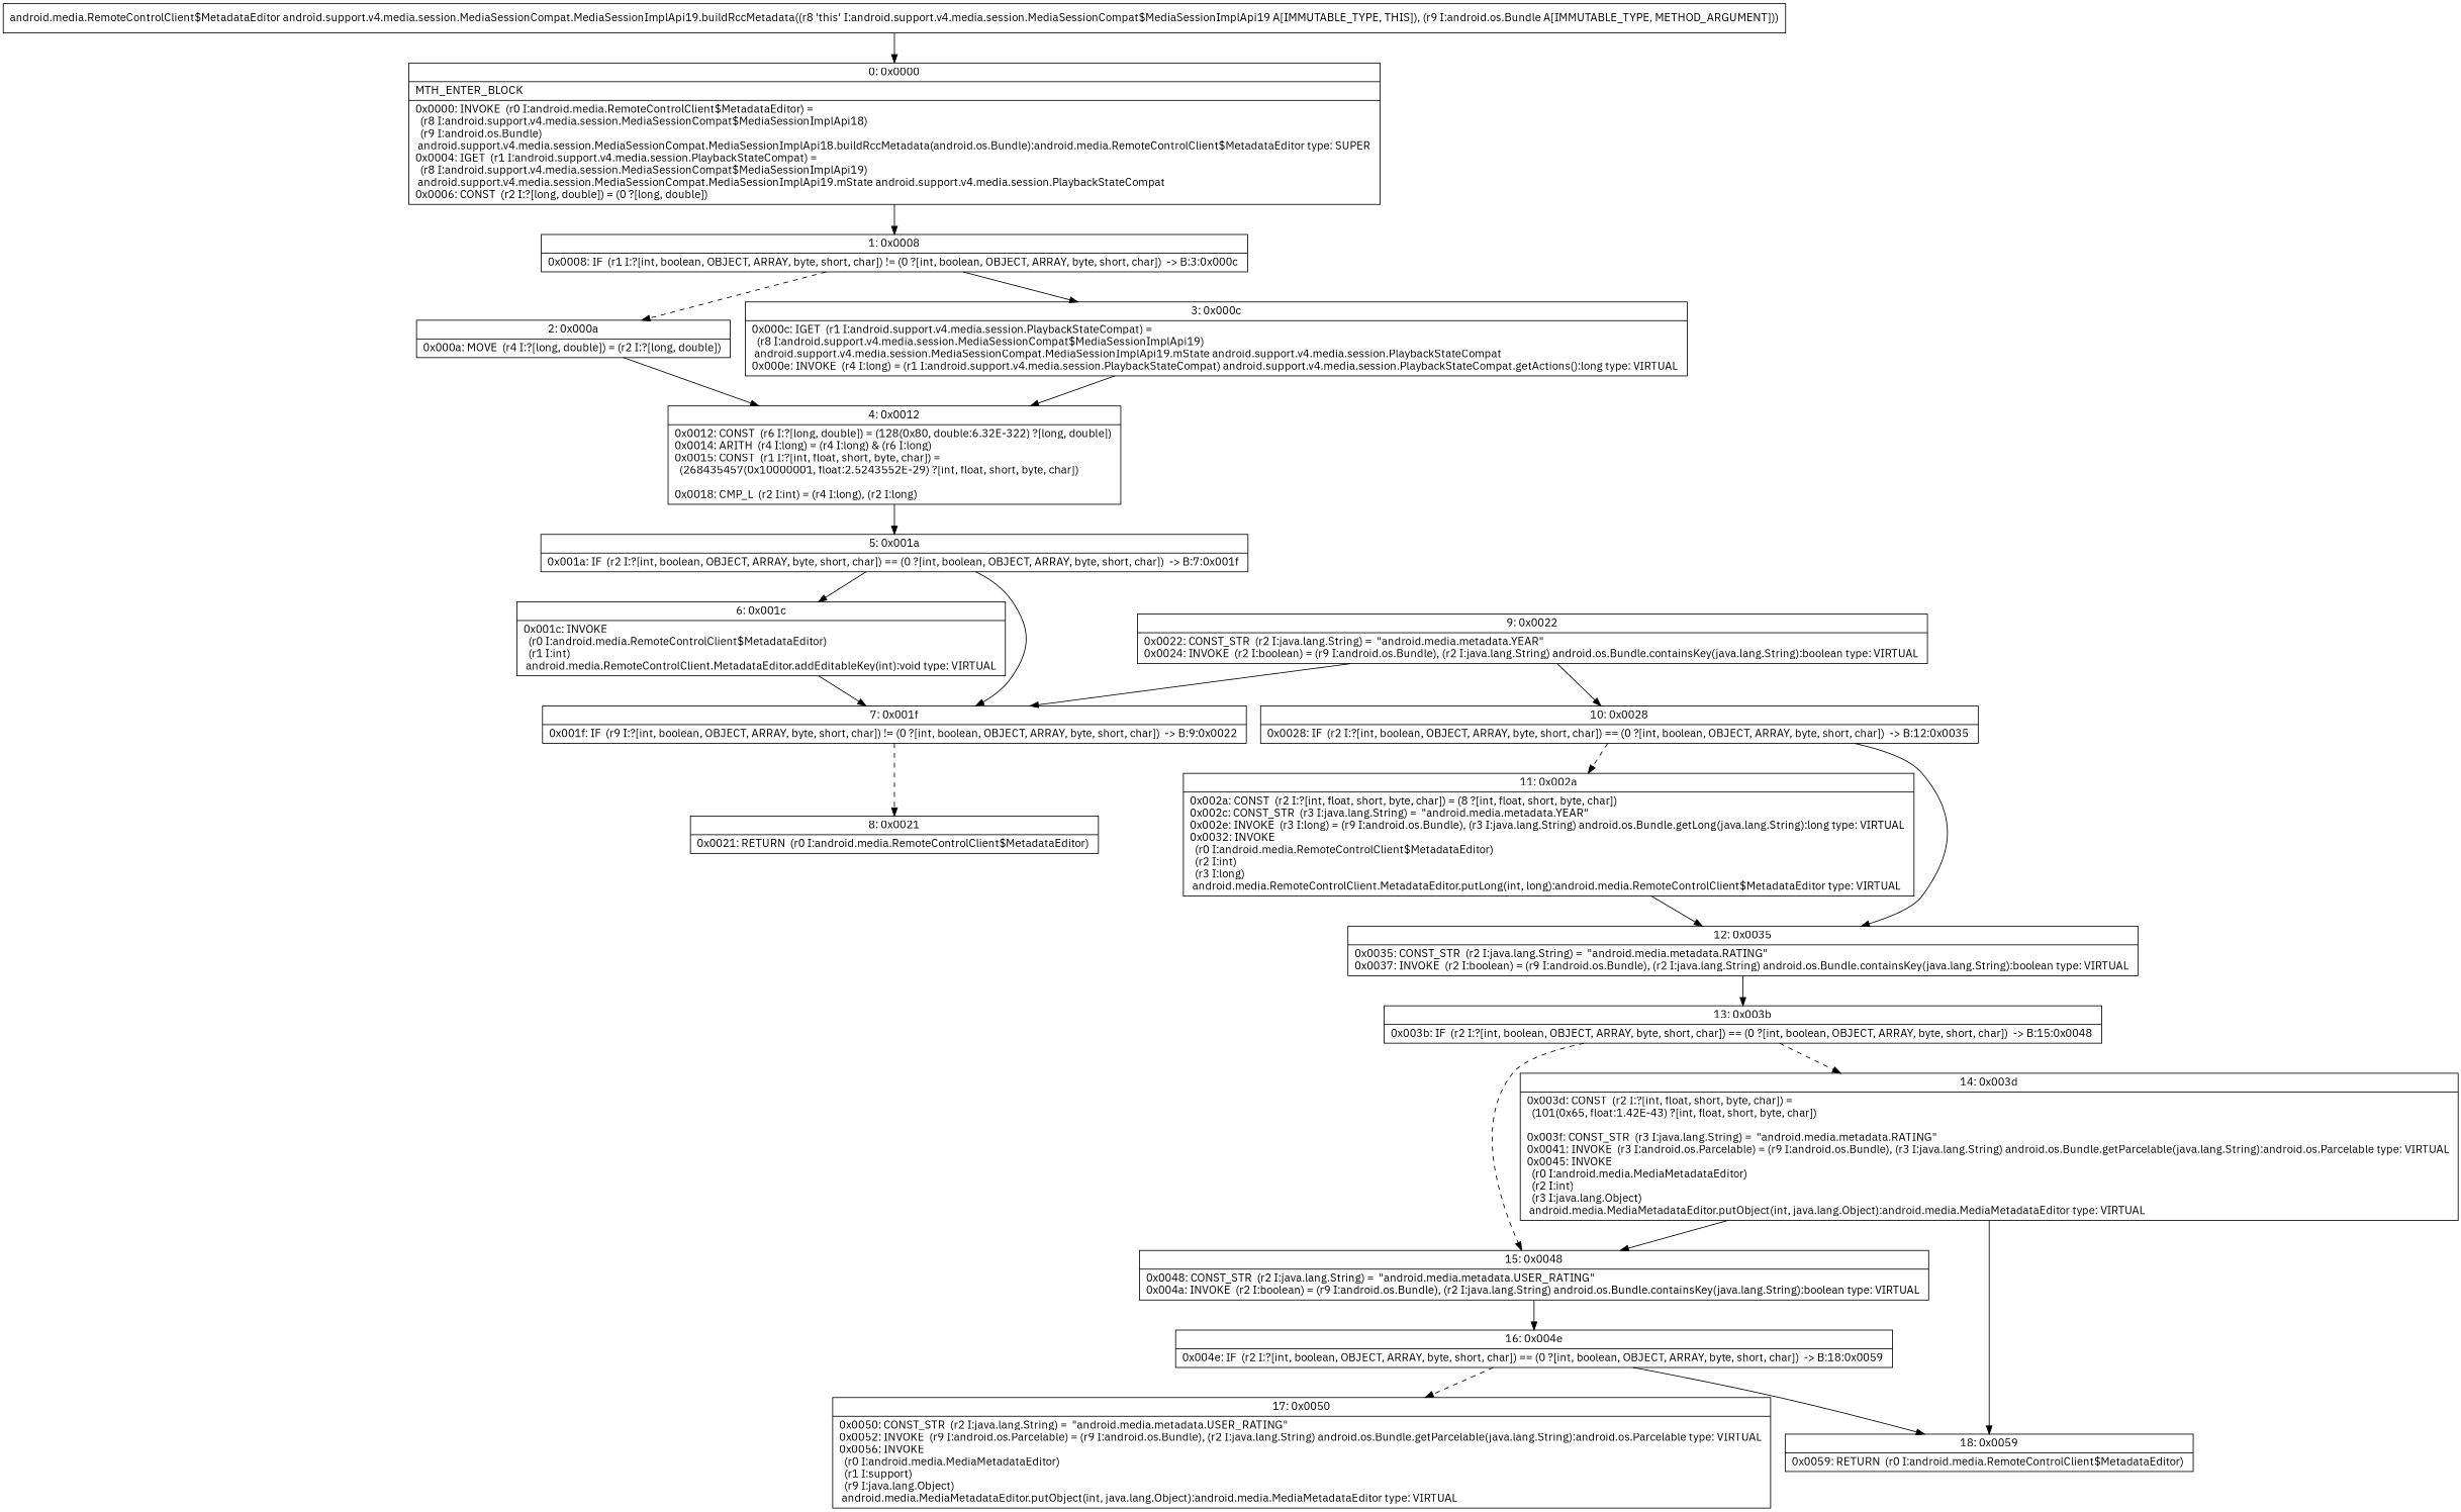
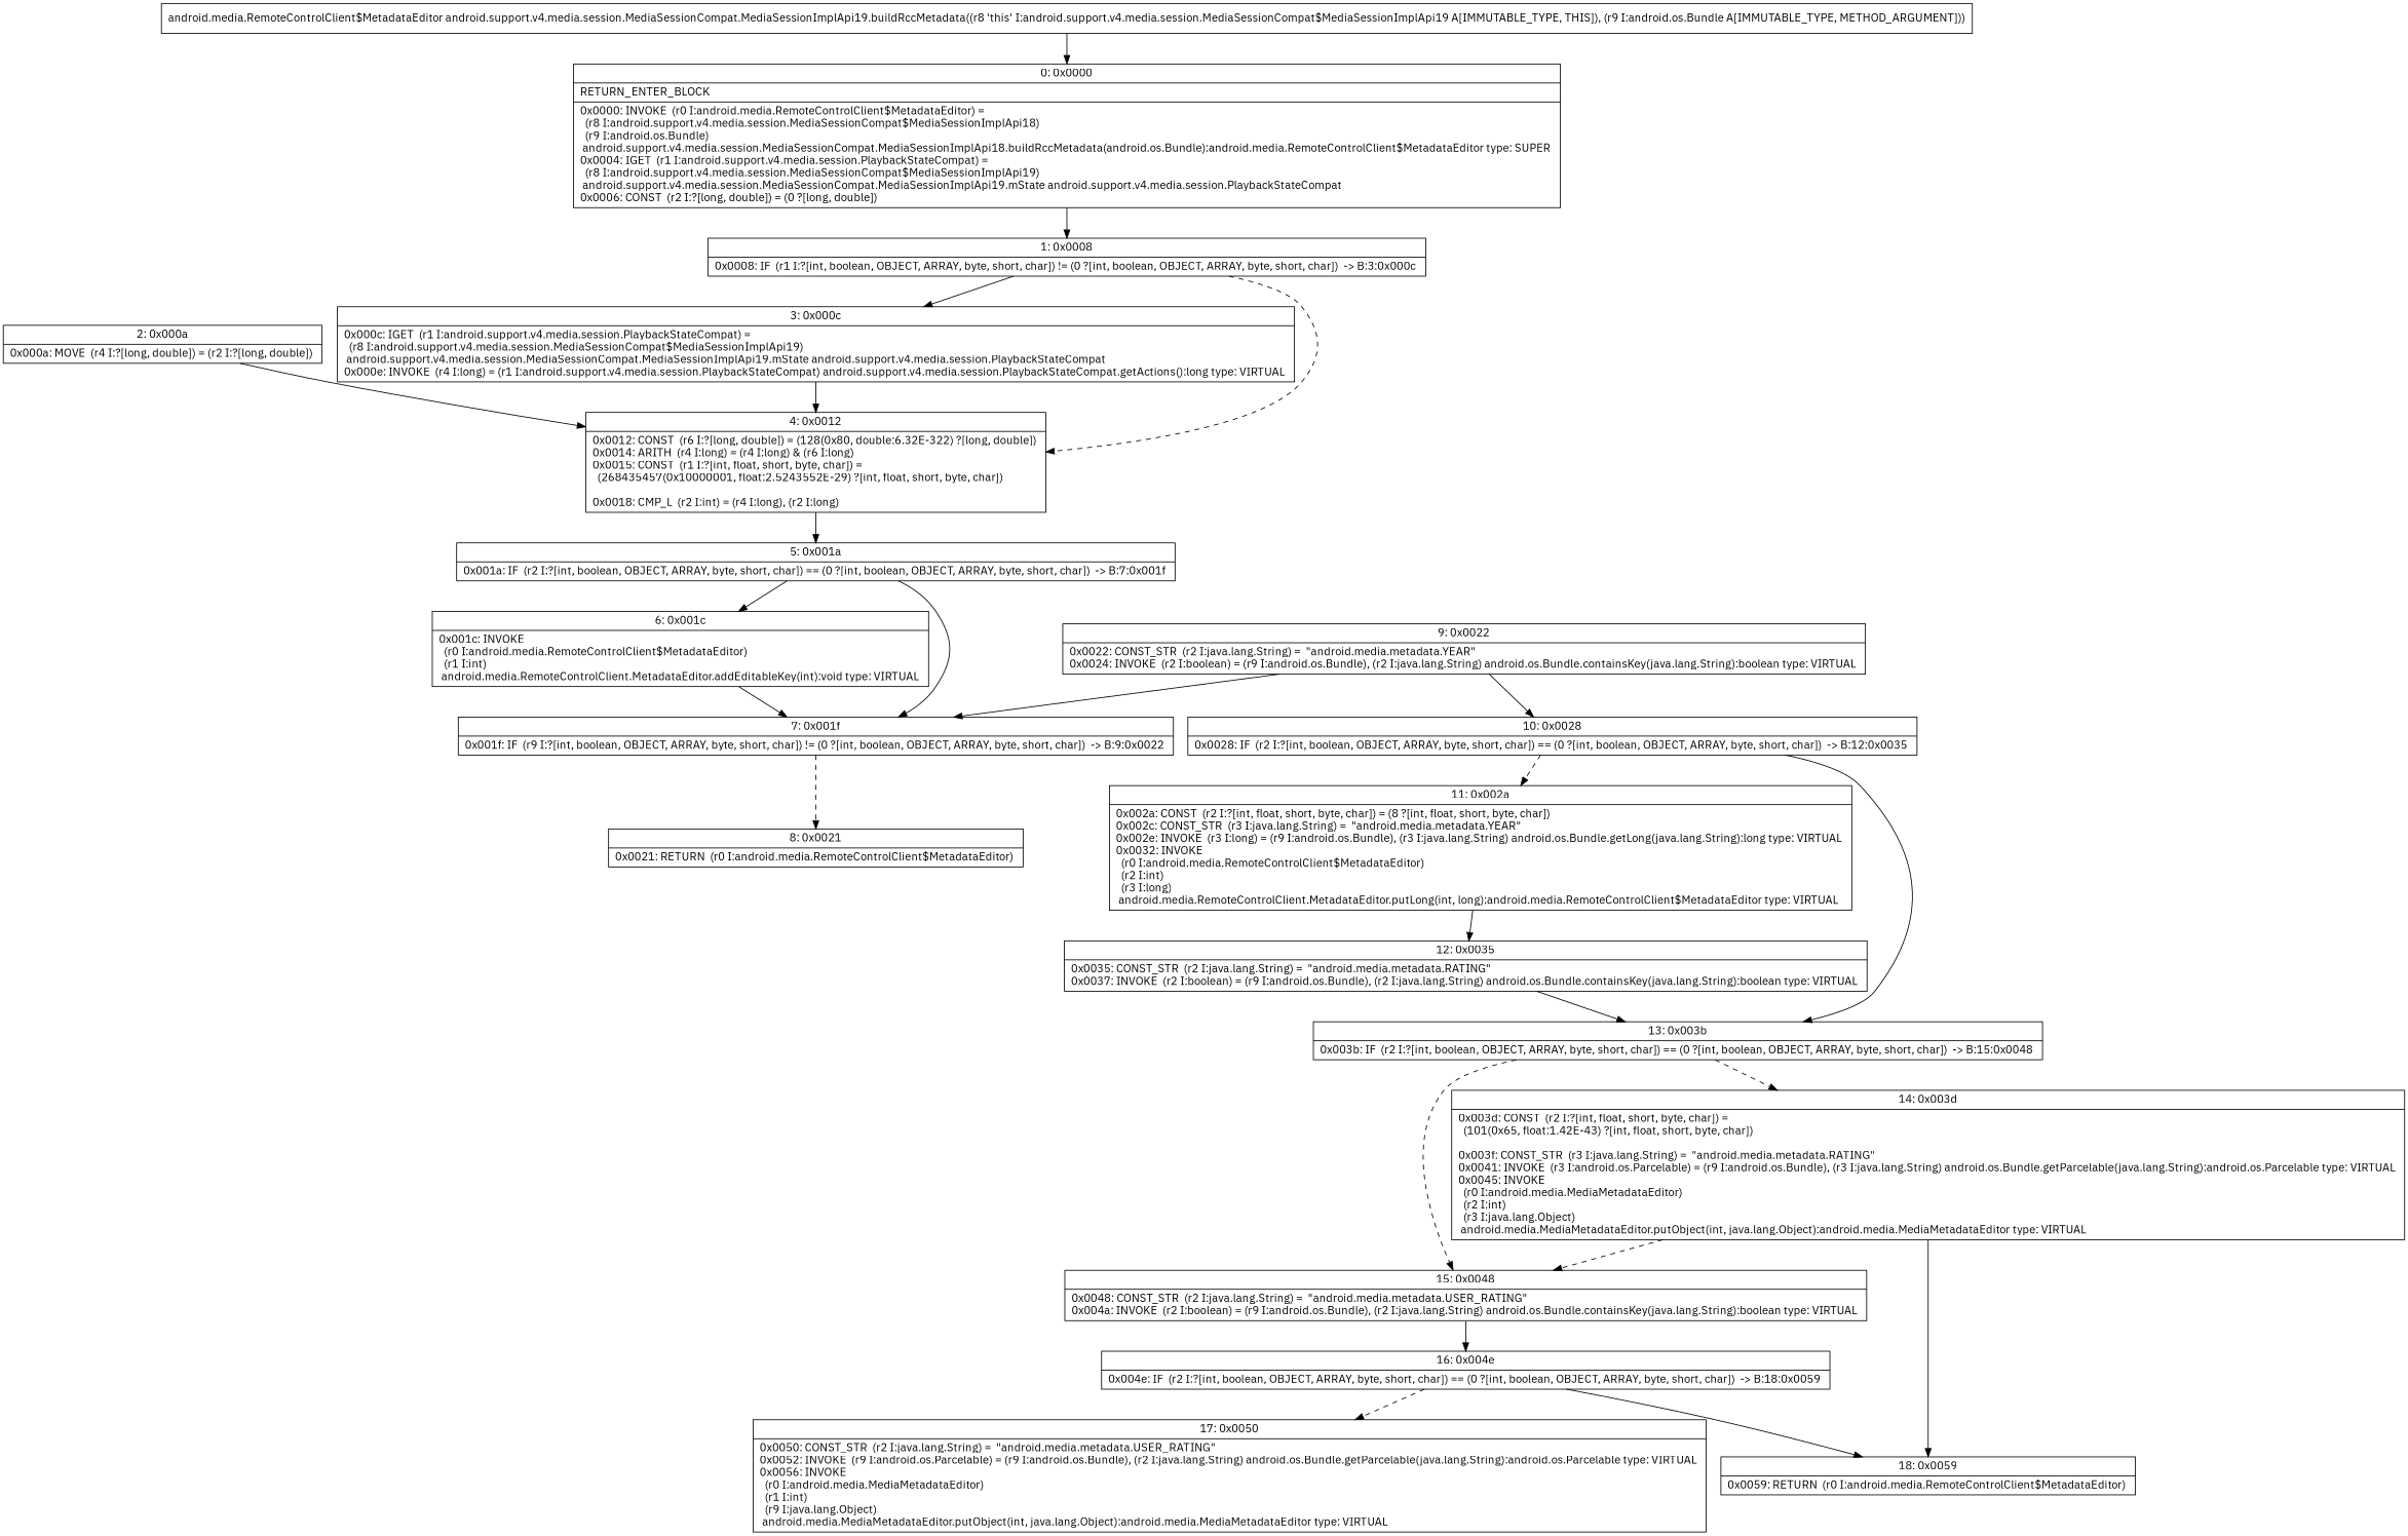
  digraph {
    fontname="IBM Plex Sans"
    node [fontname="IBM Plex Sans" shape=record]
    edge [fontname="IBM Plex Sans"]
-   n1 [label="{0\:\ 0x0000|MTH_ENTER_BLOCK\l|0x0000: INVOKE  (r0 I:android.media.RemoteControlClient$MetadataEditor) = \l  (r8 I:android.support.v4.media.session.MediaSessionCompat$MediaSessionImplApi18)\l  (r9 I:android.os.Bundle)\l android.support.v4.media.session.MediaSessionCompat.MediaSessionImplApi18.buildRccMetadata(android.os.Bundle):android.media.RemoteControlClient$MetadataEditor type: SUPER \l0x0004: IGET  (r1 I:android.support.v4.media.session.PlaybackStateCompat) = \l  (r8 I:android.support.v4.media.session.MediaSessionCompat$MediaSessionImplApi19)\l android.support.v4.media.session.MediaSessionCompat.MediaSessionImplApi19.mState android.support.v4.media.session.PlaybackStateCompat \l0x0006: CONST  (r2 I:?[long, double]) = (0 ?[long, double]) \l}"]
+   n1 [label="{0\:\ 0x0000|RETURN_ENTER_BLOCK\l|0x0000: INVOKE  (r0 I:android.media.RemoteControlClient$MetadataEditor) = \l  (r8 I:android.support.v4.media.session.MediaSessionCompat$MediaSessionImplApi18)\l  (r9 I:android.os.Bundle)\l android.support.v4.media.session.MediaSessionCompat.MediaSessionImplApi18.buildRccMetadata(android.os.Bundle):android.media.RemoteControlClient$MetadataEditor type: SUPER \l0x0004: IGET  (r1 I:android.support.v4.media.session.PlaybackStateCompat) = \l  (r8 I:android.support.v4.media.session.MediaSessionCompat$MediaSessionImplApi19)\l android.support.v4.media.session.MediaSessionCompat.MediaSessionImplApi19.mState android.support.v4.media.session.PlaybackStateCompat \l0x0006: CONST  (r2 I:?[long, double]) = (0 ?[long, double]) \l}"]
    n2 [label="{1\:\ 0x0008|0x0008: IF  (r1 I:?[int, boolean, OBJECT, ARRAY, byte, short, char]) != (0 ?[int, boolean, OBJECT, ARRAY, byte, short, char])  \-\> B:3:0x000c \l}"]
    n3 [label="{2\:\ 0x000a|0x000a: MOVE  (r4 I:?[long, double]) = (r2 I:?[long, double]) \l}"]
    n4 [label="{3\:\ 0x000c|0x000c: IGET  (r1 I:android.support.v4.media.session.PlaybackStateCompat) = \l  (r8 I:android.support.v4.media.session.MediaSessionCompat$MediaSessionImplApi19)\l android.support.v4.media.session.MediaSessionCompat.MediaSessionImplApi19.mState android.support.v4.media.session.PlaybackStateCompat \l0x000e: INVOKE  (r4 I:long) = (r1 I:android.support.v4.media.session.PlaybackStateCompat) android.support.v4.media.session.PlaybackStateCompat.getActions():long type: VIRTUAL \l}"]
    n5 [label="{4\:\ 0x0012|0x0012: CONST  (r6 I:?[long, double]) = (128(0x80, double:6.32E\-322) ?[long, double]) \l0x0014: ARITH  (r4 I:long) = (r4 I:long) & (r6 I:long) \l0x0015: CONST  (r1 I:?[int, float, short, byte, char]) = \l  (268435457(0x10000001, float:2.5243552E\-29) ?[int, float, short, byte, char])\l \l0x0018: CMP_L  (r2 I:int) = (r4 I:long), (r2 I:long) \l}"]
    n6 [label="{5\:\ 0x001a|0x001a: IF  (r2 I:?[int, boolean, OBJECT, ARRAY, byte, short, char]) == (0 ?[int, boolean, OBJECT, ARRAY, byte, short, char])  \-\> B:7:0x001f \l}"]
    n7 [label="{6\:\ 0x001c|0x001c: INVOKE  \l  (r0 I:android.media.RemoteControlClient$MetadataEditor)\l  (r1 I:int)\l android.media.RemoteControlClient.MetadataEditor.addEditableKey(int):void type: VIRTUAL \l}"]
    n8 [label="{7\:\ 0x001f|0x001f: IF  (r9 I:?[int, boolean, OBJECT, ARRAY, byte, short, char]) != (0 ?[int, boolean, OBJECT, ARRAY, byte, short, char])  \-\> B:9:0x0022 \l}"]
    n9 [label="{8\:\ 0x0021|0x0021: RETURN  (r0 I:android.media.RemoteControlClient$MetadataEditor) \l}"]
    n10 [label="{9\:\ 0x0022|0x0022: CONST_STR  (r2 I:java.lang.String) =  \"android.media.metadata.YEAR\" \l0x0024: INVOKE  (r2 I:boolean) = (r9 I:android.os.Bundle), (r2 I:java.lang.String) android.os.Bundle.containsKey(java.lang.String):boolean type: VIRTUAL \l}"]
    n11 [label="{10\:\ 0x0028|0x0028: IF  (r2 I:?[int, boolean, OBJECT, ARRAY, byte, short, char]) == (0 ?[int, boolean, OBJECT, ARRAY, byte, short, char])  \-\> B:12:0x0035 \l}"]
    n12 [label="{11\:\ 0x002a|0x002a: CONST  (r2 I:?[int, float, short, byte, char]) = (8 ?[int, float, short, byte, char]) \l0x002c: CONST_STR  (r3 I:java.lang.String) =  \"android.media.metadata.YEAR\" \l0x002e: INVOKE  (r3 I:long) = (r9 I:android.os.Bundle), (r3 I:java.lang.String) android.os.Bundle.getLong(java.lang.String):long type: VIRTUAL \l0x0032: INVOKE  \l  (r0 I:android.media.RemoteControlClient$MetadataEditor)\l  (r2 I:int)\l  (r3 I:long)\l android.media.RemoteControlClient.MetadataEditor.putLong(int, long):android.media.RemoteControlClient$MetadataEditor type: VIRTUAL \l}"]
    n13 [label="{12\:\ 0x0035|0x0035: CONST_STR  (r2 I:java.lang.String) =  \"android.media.metadata.RATING\" \l0x0037: INVOKE  (r2 I:boolean) = (r9 I:android.os.Bundle), (r2 I:java.lang.String) android.os.Bundle.containsKey(java.lang.String):boolean type: VIRTUAL \l}"]
    n14 [label="{13\:\ 0x003b|0x003b: IF  (r2 I:?[int, boolean, OBJECT, ARRAY, byte, short, char]) == (0 ?[int, boolean, OBJECT, ARRAY, byte, short, char])  \-\> B:15:0x0048 \l}"]
    n15 [label="{14\:\ 0x003d|0x003d: CONST  (r2 I:?[int, float, short, byte, char]) = \l  (101(0x65, float:1.42E\-43) ?[int, float, short, byte, char])\l \l0x003f: CONST_STR  (r3 I:java.lang.String) =  \"android.media.metadata.RATING\" \l0x0041: INVOKE  (r3 I:android.os.Parcelable) = (r9 I:android.os.Bundle), (r3 I:java.lang.String) android.os.Bundle.getParcelable(java.lang.String):android.os.Parcelable type: VIRTUAL \l0x0045: INVOKE  \l  (r0 I:android.media.MediaMetadataEditor)\l  (r2 I:int)\l  (r3 I:java.lang.Object)\l android.media.MediaMetadataEditor.putObject(int, java.lang.Object):android.media.MediaMetadataEditor type: VIRTUAL \l}"]
    n16 [label="{15\:\ 0x0048|0x0048: CONST_STR  (r2 I:java.lang.String) =  \"android.media.metadata.USER_RATING\" \l0x004a: INVOKE  (r2 I:boolean) = (r9 I:android.os.Bundle), (r2 I:java.lang.String) android.os.Bundle.containsKey(java.lang.String):boolean type: VIRTUAL \l}"]
    n17 [label="{18\:\ 0x0059|0x0059: RETURN  (r0 I:android.media.RemoteControlClient$MetadataEditor) \l}"]
    n18 [label="{16\:\ 0x004e|0x004e: IF  (r2 I:?[int, boolean, OBJECT, ARRAY, byte, short, char]) == (0 ?[int, boolean, OBJECT, ARRAY, byte, short, char])  \-\> B:18:0x0059 \l}"]
-   n19 [label="{17\:\ 0x0050|0x0050: CONST_STR  (r2 I:java.lang.String) =  \"android.media.metadata.USER_RATING\" \l0x0052: INVOKE  (r9 I:android.os.Parcelable) = (r9 I:android.os.Bundle), (r2 I:java.lang.String) android.os.Bundle.getParcelable(java.lang.String):android.os.Parcelable type: VIRTUAL \l0x0056: INVOKE  \l  (r0 I:android.media.MediaMetadataEditor)\l  (r1 I:support)\l  (r9 I:java.lang.Object)\l android.media.MediaMetadataEditor.putObject(int, java.lang.Object):android.media.MediaMetadataEditor type: VIRTUAL \l}"]
+   n19 [label="{17\:\ 0x0050|0x0050: CONST_STR  (r2 I:java.lang.String) =  \"android.media.metadata.USER_RATING\" \l0x0052: INVOKE  (r9 I:android.os.Parcelable) = (r9 I:android.os.Bundle), (r2 I:java.lang.String) android.os.Bundle.getParcelable(java.lang.String):android.os.Parcelable type: VIRTUAL \l0x0056: INVOKE  \l  (r0 I:android.media.MediaMetadataEditor)\l  (r1 I:int)\l  (r9 I:java.lang.Object)\l android.media.MediaMetadataEditor.putObject(int, java.lang.Object):android.media.MediaMetadataEditor type: VIRTUAL \l}"]
    n20 [label="{android.media.RemoteControlClient$MetadataEditor android.support.v4.media.session.MediaSessionCompat.MediaSessionImplApi19.buildRccMetadata((r8 'this' I:android.support.v4.media.session.MediaSessionCompat$MediaSessionImplApi19 A[IMMUTABLE_TYPE, THIS]), (r9 I:android.os.Bundle A[IMMUTABLE_TYPE, METHOD_ARGUMENT])) }"]
    n1 -> n2
-   n2 -> n3 [style=dashed]
+   n2 -> n5 [style=dashed]
    n2 -> n4
    n3 -> n5
    n4 -> n5
    n5 -> n6
    n6 -> n7 [style=solid]
    n6 -> n8
    n7 -> n8
    n8 -> n9 [style=dashed]
    n10 -> n8
    n10 -> n11
    n11 -> n12 [style=dashed]
-   n11 -> n13
+   n11 -> n14
    n12 -> n13
    n13 -> n14
    n14 -> n15 [style=dashed]
    n14 -> n16 [style=dashed]
-   n15 -> n16
+   n15 -> n16 [style=dashed]
    n15 -> n17
    n16 -> n18
    n18 -> n17
    n18 -> n19 [style=dashed]
    n20 -> n1
  }
